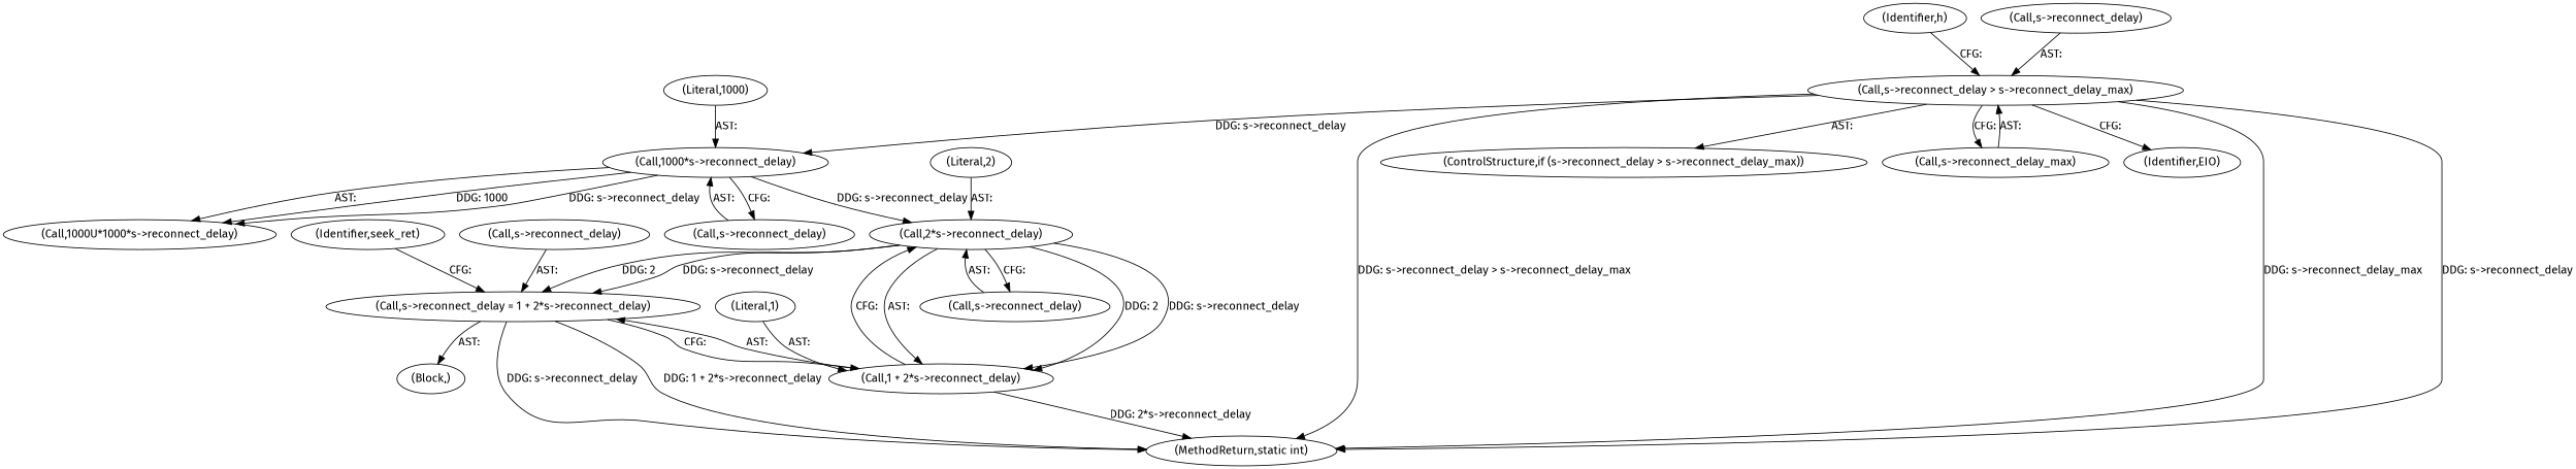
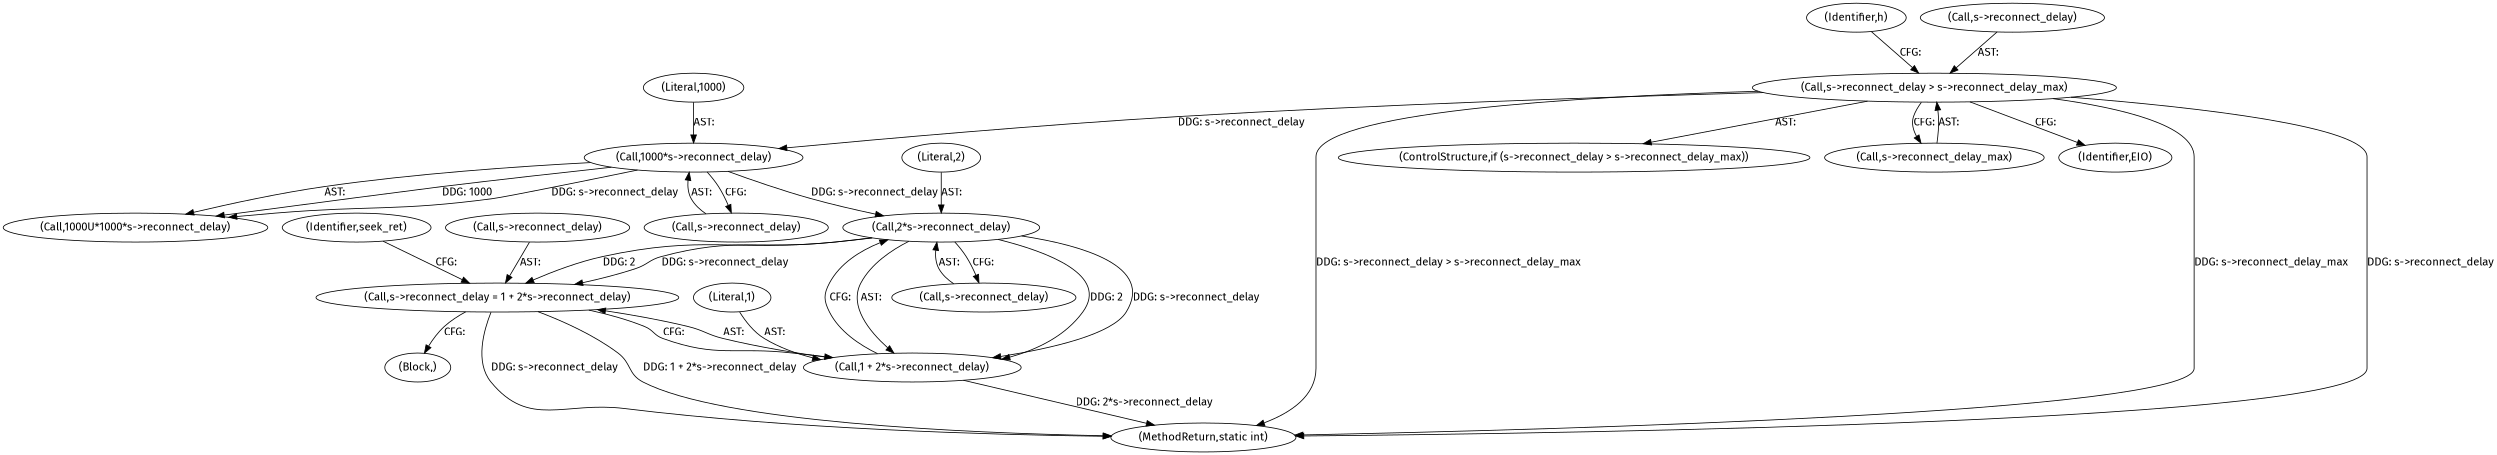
  digraph {
    fontname="Fira Sans"
    node [fontname="Fira Sans"]
    edge [fontname="Fira Sans"]
    n1 [label="(Call,2*s->reconnect_delay)"]
    n2 [label="(Call,s->reconnect_delay = 1 + 2*s->reconnect_delay)"]
    n3 [label="(Call,1 + 2*s->reconnect_delay)"]
    n4 [label="(Call,s->reconnect_delay)"]
    n5 [label="(MethodReturn,static int)"]
    n6 [label="(Block,)"]
    n7 [label="(Call,1000*s->reconnect_delay)"]
    n8 [label="(Call,s->reconnect_delay)"]
    n9 [label="(Call,1000U*1000*s->reconnect_delay)"]
    n10 [label="(Call,s->reconnect_delay > s->reconnect_delay_max)"]
    n11 [label="(ControlStructure,if (s->reconnect_delay > s->reconnect_delay_max))"]
    n12 [label="(Call,s->reconnect_delay_max)"]
    n13 [label="(Identifier,EIO)"]
    n14 [label="(Literal,1000)"]
    n15 [label="(Identifier,seek_ret)"]
    n16 [label="(Identifier,h)"]
    n17 [label="(Call,s->reconnect_delay)"]
    n18 [label="(Literal,1)"]
    n19 [label="(Literal,2)"]
    n20 [label="(Call,s->reconnect_delay)"]
    n1 -> n2 [label="DDG: 2"]
    n1 -> n2 [label="DDG: s->reconnect_delay"]
    n1 -> n3 [label="AST: "]
    n1 -> n3 [label="DDG: 2"]
    n1 -> n3 [label="DDG: s->reconnect_delay"]
    n1 -> n4 [label="CFG: "]
    n2 -> n3 [label="CFG: "]
    n2 -> n5 [label="DDG: s->reconnect_delay"]
    n2 -> n5 [label="DDG: 1 + 2*s->reconnect_delay"]
-   n2 -> n6 [label="AST: "]
+   n2 -> n6 [label="CFG: "]
    n3 -> n1 [label="CFG: "]
    n3 -> n2 [label="AST: "]
    n3 -> n5 [label="DDG: 2*s->reconnect_delay"]
    n4 -> n1 [label="AST: "]
    n7 -> n1 [label="DDG: s->reconnect_delay"]
    n7 -> n8 [label="CFG: "]
    n7 -> n9 [label="AST: "]
    n7 -> n9 [label="DDG: 1000"]
    n7 -> n9 [label="DDG: s->reconnect_delay"]
    n8 -> n7 [label="AST: "]
    n10 -> n5 [label="DDG: s->reconnect_delay_max"]
    n10 -> n5 [label="DDG: s->reconnect_delay"]
    n10 -> n5 [label="DDG: s->reconnect_delay > s->reconnect_delay_max"]
    n10 -> n7 [label="DDG: s->reconnect_delay"]
    n10 -> n11 [label="AST: "]
    n10 -> n12 [label="CFG: "]
    n10 -> n13 [label="CFG: "]
    n12 -> n10 [label="AST: "]
    n14 -> n7 [label="AST: "]
    n15 -> n2 [label="CFG: "]
    n16 -> n10 [label="CFG: "]
    n17 -> n2 [label="AST: "]
    n18 -> n3 [label="AST: "]
    n19 -> n1 [label="AST: "]
    n20 -> n10 [label="AST: "]
  }
